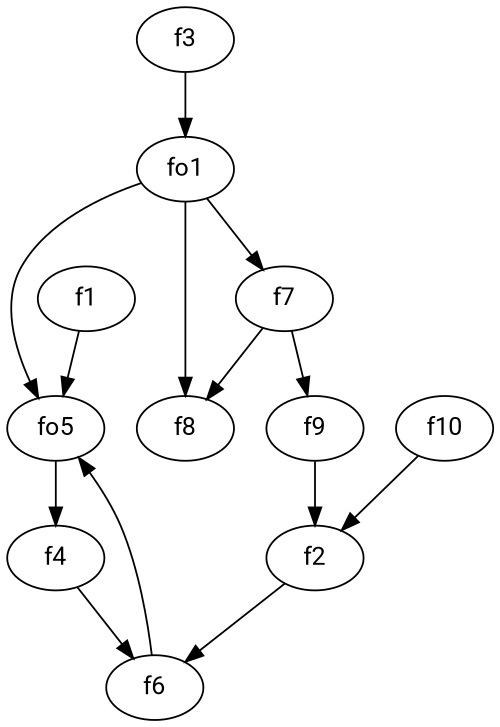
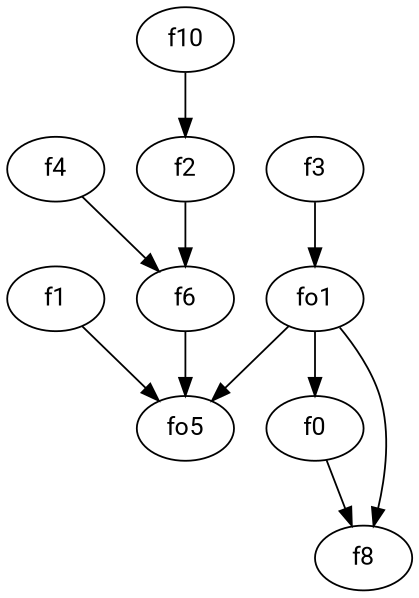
  strict digraph {
    fontname=Roboto
    node [fontname=Roboto]
    edge [fontname=Roboto weight=2]
    n1 [label=fo5]
    f1
    f4
    f2
    f6
    f3
    fo1
-   f7
+   f7 [label=f0]
    f8
-   f9
    f10
-   n1 -> f4
    f1 -> n1
    f4 -> f6
    f2 -> f6
    f6 -> n1
    f3 -> fo1
    fo1 -> n1
    fo1 -> f7
    fo1 -> f8
    f7 -> f8
-   f7 -> f9
-   f9 -> f2
    f10 -> f2
  }
